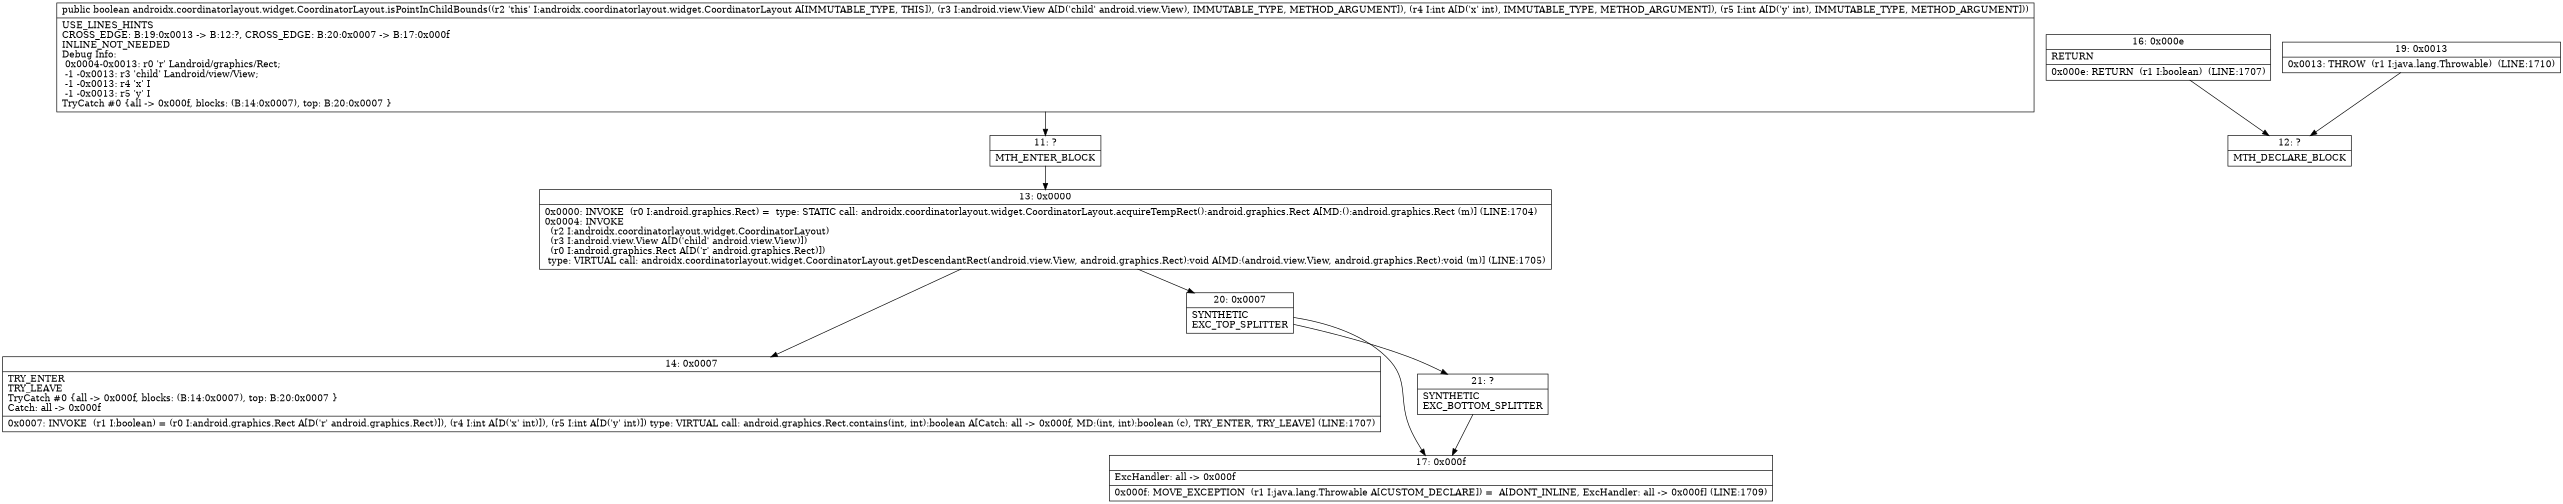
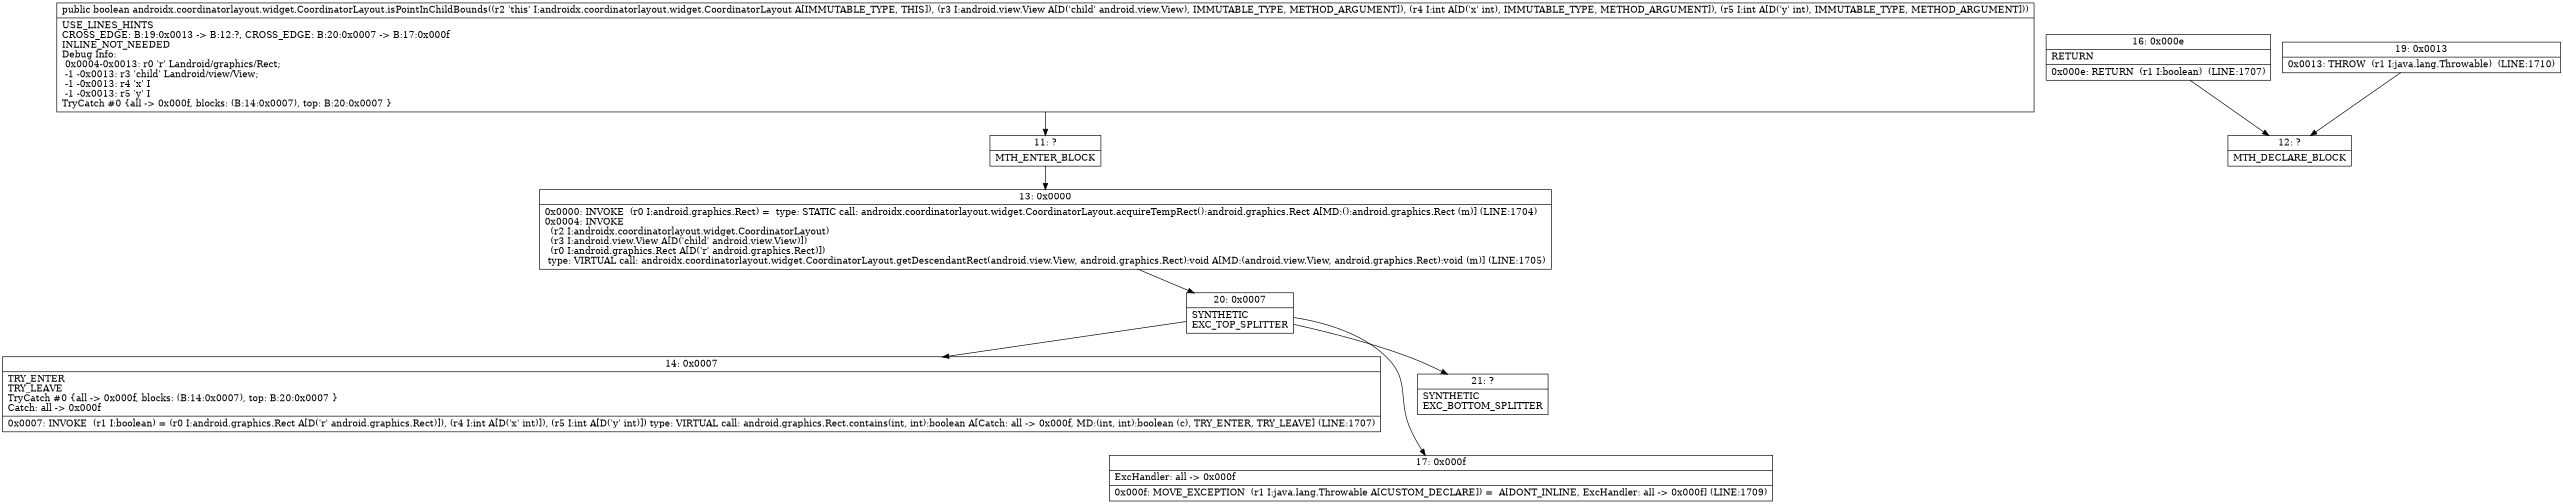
  digraph {
    node [shape=record]
    n1 [label="{11\:\ ?|MTH_ENTER_BLOCK\l}"]
    n2 [label="{13\:\ 0x0000|0x0000: INVOKE  (r0 I:android.graphics.Rect) =  type: STATIC call: androidx.coordinatorlayout.widget.CoordinatorLayout.acquireTempRect():android.graphics.Rect A[MD:():android.graphics.Rect (m)] (LINE:1704)\l0x0004: INVOKE  \l  (r2 I:androidx.coordinatorlayout.widget.CoordinatorLayout)\l  (r3 I:android.view.View A[D('child' android.view.View)])\l  (r0 I:android.graphics.Rect A[D('r' android.graphics.Rect)])\l type: VIRTUAL call: androidx.coordinatorlayout.widget.CoordinatorLayout.getDescendantRect(android.view.View, android.graphics.Rect):void A[MD:(android.view.View, android.graphics.Rect):void (m)] (LINE:1705)\l}"]
    n3 [label="{20\:\ 0x0007|SYNTHETIC\lEXC_TOP_SPLITTER\l}"]
    n4 [label="{14\:\ 0x0007|TRY_ENTER\lTRY_LEAVE\lTryCatch #0 \{all \-\> 0x000f, blocks: (B:14:0x0007), top: B:20:0x0007 \}\lCatch: all \-\> 0x000f\l|0x0007: INVOKE  (r1 I:boolean) = (r0 I:android.graphics.Rect A[D('r' android.graphics.Rect)]), (r4 I:int A[D('x' int)]), (r5 I:int A[D('y' int)]) type: VIRTUAL call: android.graphics.Rect.contains(int, int):boolean A[Catch: all \-\> 0x000f, MD:(int, int):boolean (c), TRY_ENTER, TRY_LEAVE] (LINE:1707)\l}"]
    n5 [label="{17\:\ 0x000f|ExcHandler: all \-\> 0x000f\l|0x000f: MOVE_EXCEPTION  (r1 I:java.lang.Throwable A[CUSTOM_DECLARE]) =  A[DONT_INLINE, ExcHandler: all \-\> 0x000f] (LINE:1709)\l}"]
    n6 [label="{21\:\ ?|SYNTHETIC\lEXC_BOTTOM_SPLITTER\l}"]
    n7 [label="{16\:\ 0x000e|RETURN\l|0x000e: RETURN  (r1 I:boolean)  (LINE:1707)\l}"]
    n8 [label="{12\:\ ?|MTH_DECLARE_BLOCK\l}"]
    n9 [label="{19\:\ 0x0013|0x0013: THROW  (r1 I:java.lang.Throwable)  (LINE:1710)\l}"]
    n10 [label="{public boolean androidx.coordinatorlayout.widget.CoordinatorLayout.isPointInChildBounds((r2 'this' I:androidx.coordinatorlayout.widget.CoordinatorLayout A[IMMUTABLE_TYPE, THIS]), (r3 I:android.view.View A[D('child' android.view.View), IMMUTABLE_TYPE, METHOD_ARGUMENT]), (r4 I:int A[D('x' int), IMMUTABLE_TYPE, METHOD_ARGUMENT]), (r5 I:int A[D('y' int), IMMUTABLE_TYPE, METHOD_ARGUMENT]))  | USE_LINES_HINTS\lCROSS_EDGE: B:19:0x0013 \-\> B:12:?, CROSS_EDGE: B:20:0x0007 \-\> B:17:0x000f\lINLINE_NOT_NEEDED\lDebug Info:\l  0x0004\-0x0013: r0 'r' Landroid\/graphics\/Rect;\l  \-1 \-0x0013: r3 'child' Landroid\/view\/View;\l  \-1 \-0x0013: r4 'x' I\l  \-1 \-0x0013: r5 'y' I\lTryCatch #0 \{all \-\> 0x000f, blocks: (B:14:0x0007), top: B:20:0x0007 \}\l}"]
    n1 -> n2
    n2 -> n3
-   n2 -> n4
+   n3 -> n4
    n3 -> n5
    n3 -> n6
-   n6 -> n5
    n7 -> n8
    n9 -> n8
    n10 -> n1
  }
